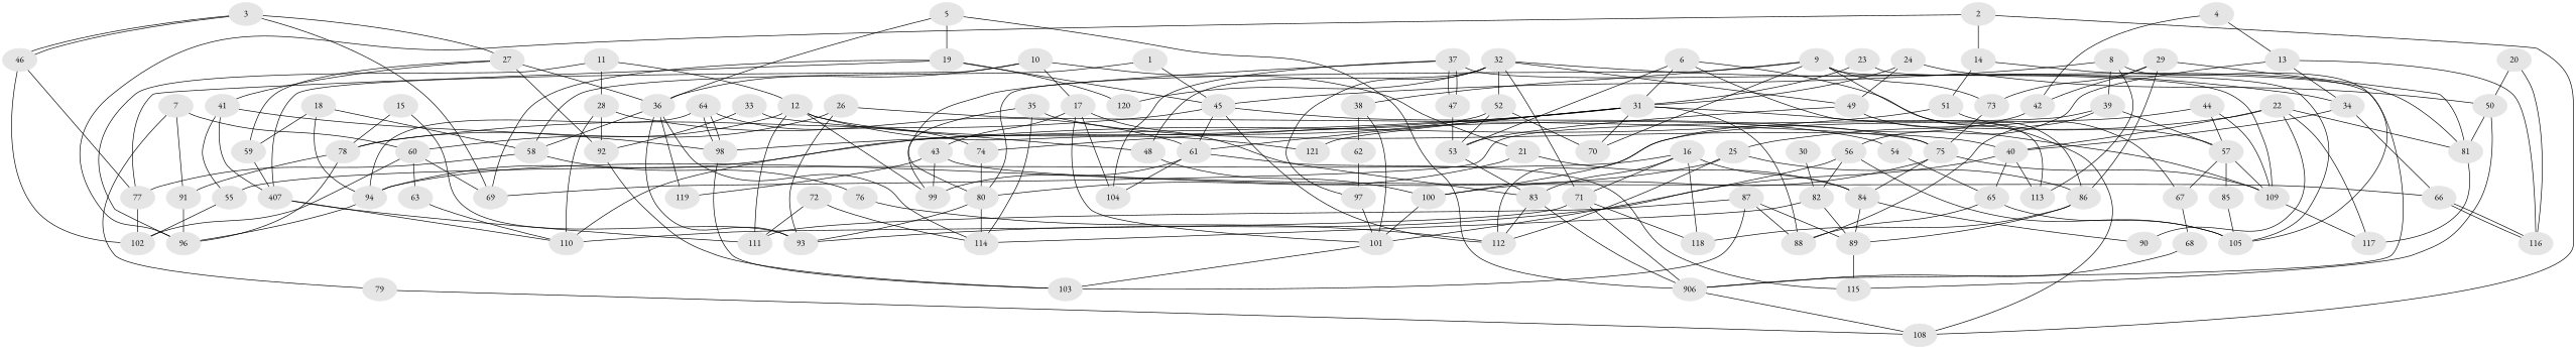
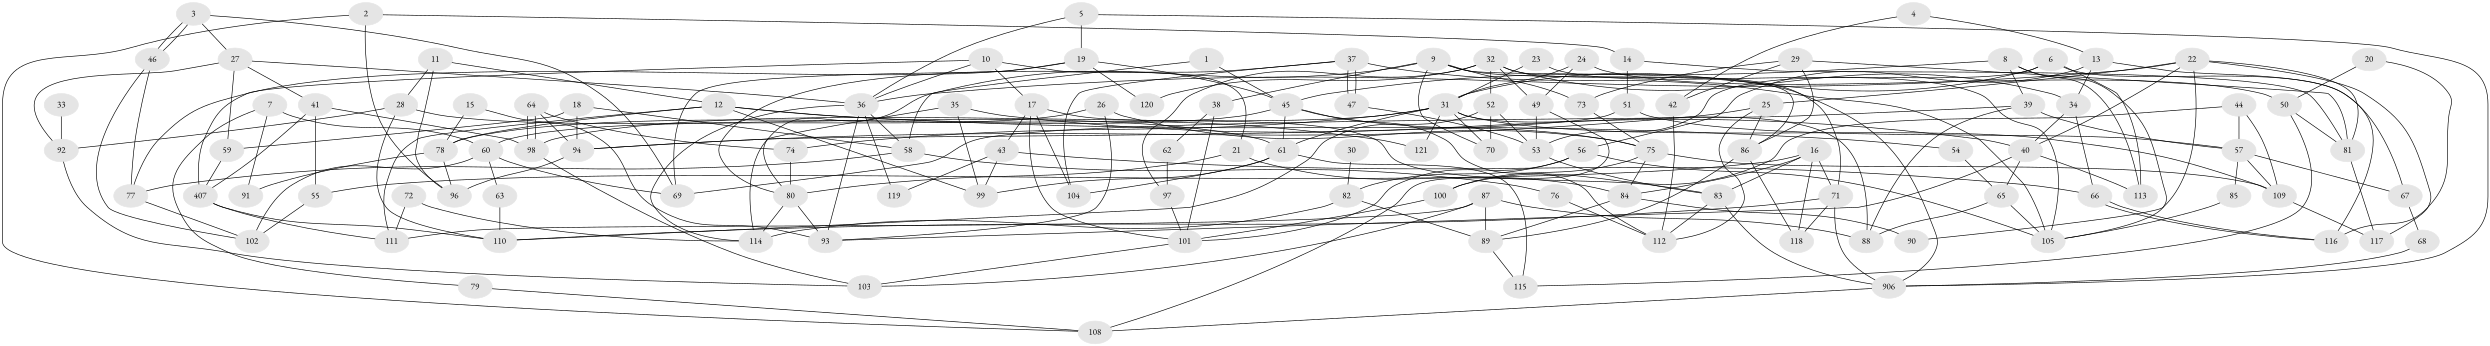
  graph {
    fontname="EB Garamond"
    node [color=gray90 fontname="EB Garamond" style=filled]
    edge [fontname="EB Garamond"]
    1
    45
    58
    61
    78
    112
    75
    77
    76
    2
    14
    96
    108
    51
    81
    3
    27
    46
    69
    36
    59
    41
    92
    102
    4
    13
    42
    34
    56
    116
    5
    19
    n33 [label=906]
    120
    93
    114
    119
    6
    53
    67
    113
    31
    83
    99
    104
    115
    68
    7
    60
    79
    91
    63
    8
    39
    105
    88
    57
    9
    38
    70
    80
    86
    73
    29
    101
    62
    118
    89
    10
    17
    21
    n72 [label=407]
    43
    84
    111
    110
    11
    12
    28
    54
    121
    65
    40
    66
    82
    94
    117
    15
    16
    55
    71
    90
    103
    18
    20
    50
    22
    25
    23
    74
    98
    109
    24
    49
    26
    100
    30
    32
-   48
    52
    97
    33
    35
    37
    47
    85
    44
    64
    72
    87
    1 -- 45
    1 -- 58
    45 -- 61
    45 -- 78
    45 -- 112
    45 -- 75
    58 -- 77
    58 -- 76
    61 -- 99
    61 -- 104
    61 -- 115
    78 -- 96
    78 -- 91
    75 -- 84
    75 -- 109
    75 -- 100
    77 -- 102
    76 -- 112
    2 -- 14
    2 -- 96
    2 -- 108
    14 -- 51
    14 -- 81
    51 -- 57
    51 -- 94
    81 -- 117
    3 -- 27
    3 -- 46
    3 -- 46
    3 -- 69
    27 -- 36
    27 -- 59
    27 -- 41
    27 -- 92
    46 -- 77
    46 -- 102
    36 -- 58
    36 -- 93
    36 -- 114
    36 -- 119
    59 -- n72
    41 -- n72
    41 -- 55
    41 -- 98
    92 -- 103
    4 -- 13
    4 -- 42
    13 -- 34
    13 -- 56
    13 -- 116
    42 -- 112
    34 -- 40
    34 -- 66
    56 -- 105
    56 -- 101
    56 -- 82
    5 -- 36
    5 -- 19
    5 -- n33
    19 -- 45
    19 -- 77
    19 -- 69
    19 -- 120
    n33 -- 108
    6 -- 53
    6 -- 67
    6 -- 113
    6 -- 31
    53 -- 83
    67 -- 68
    31 -- 61
    31 -- 88
    31 -- 70
    31 -- 121
    31 -- 74
    31 -- 98
    31 -- 109
    83 -- 112
    83 -- n33
    68 -- n33
    7 -- 60
    7 -- 79
    7 -- 91
    60 -- 69
    60 -- 102
    60 -- 63
    79 -- 108
-   91 -- 96
    63 -- 110
    8 -- 45
    8 -- 113
    8 -- 39
    8 -- 105
    39 -- 69
    39 -- 88
    39 -- 57
    57 -- 67
    57 -- 109
    57 -- 85
    9 -- n33
    9 -- 38
    9 -- 70
    9 -- 80
    9 -- 86
    9 -- 73
    38 -- 101
    38 -- 62
    80 -- 93
    80 -- 114
    86 -- 118
    86 -- 89
    73 -- 75
    29 -- 81
    29 -- 42
    29 -- 86
    29 -- 73
    101 -- 103
    62 -- 97
    89 -- 115
    10 -- 36
    10 -- 17
    10 -- 21
    10 -- n72
    17 -- 83
    17 -- 104
    17 -- 101
    17 -- 43
    21 -- 80
    21 -- 84
    n72 -- 111
    n72 -- 110
    43 -- 119
    43 -- 99
    43 -- 66
    84 -- 89
    84 -- 90
    11 -- 96
    11 -- 12
    11 -- 28
    12 -- 78
    12 -- 99
    12 -- 111
    12 -- 54
    12 -- 121
    28 -- 61
    28 -- 92
    28 -- 110
    54 -- 65
    65 -- 105
    65 -- 88
    40 -- 93
    40 -- 113
    40 -- 65
    66 -- 116
    66 -- 116
    82 -- 114
    82 -- 89
    94 -- 96
    15 -- 78
    15 -- 93
    16 -- 83
    16 -- 118
    16 -- 84
    16 -- 55
    16 -- 71
    55 -- 102
    71 -- n33
    71 -- 118
    71 -- 110
    18 -- 58
    18 -- 59
    18 -- 94
    20 -- 116
    20 -- 50
    50 -- 81
    50 -- 115
    22 -- 81
+   22 -- 36
    22 -- 40
    22 -- 117
    22 -- 90
    22 -- 25
    25 -- 112
    25 -- 86
    25 -- 94
    23 -- 31
    23 -- 105
    74 -- 80
    98 -- 103
    109 -- 117
    24 -- 31
    24 -- 50
    24 -- 49
    49 -- 108
    49 -- 53
    26 -- 75
    26 -- 93
    26 -- 60
    100 -- 101
    30 -- 82
    32 -- 34
    32 -- 120
    32 -- 71
    32 -- 49
-   32 -- 48
    32 -- 52
    32 -- 97
-   48 -- 100
    52 -- 53
    52 -- 70
    52 -- 110
    97 -- 101
    33 -- 92
-   33 -- 48
    35 -- 114
    35 -- 99
    35 -- 40
    37 -- 104
-   37 -- 109
+   37 -- 105
    37 -- 80
    37 -- 47
    37 -- 47
    47 -- 53
    85 -- 105
    44 -- 57
    44 -- 109
    44 -- 100
    64 -- 94
    64 -- 74
    64 -- 98
    64 -- 98
    72 -- 114
    72 -- 111
    87 -- 88
    87 -- 89
    87 -- 111
    87 -- 103
  }
